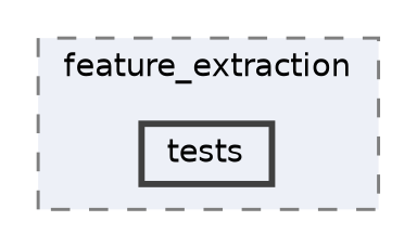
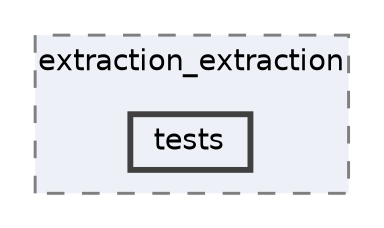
  digraph {
    compound=true
    n1 [color=grey25 fillcolor="#edf0f7" fontname=Helvetica fontsize=10 height=0.2 label=tests shape=box style="filled,bold" width=0.4]
    subgraph cluster_1 {
      bgcolor="#edf0f7"
      fontname=Helvetica
      fontsize=10
-     label=feature_extraction
+     label=extraction_extraction
      pencolor=grey50
      style="filled,dashed"
      n1
    }
  }
